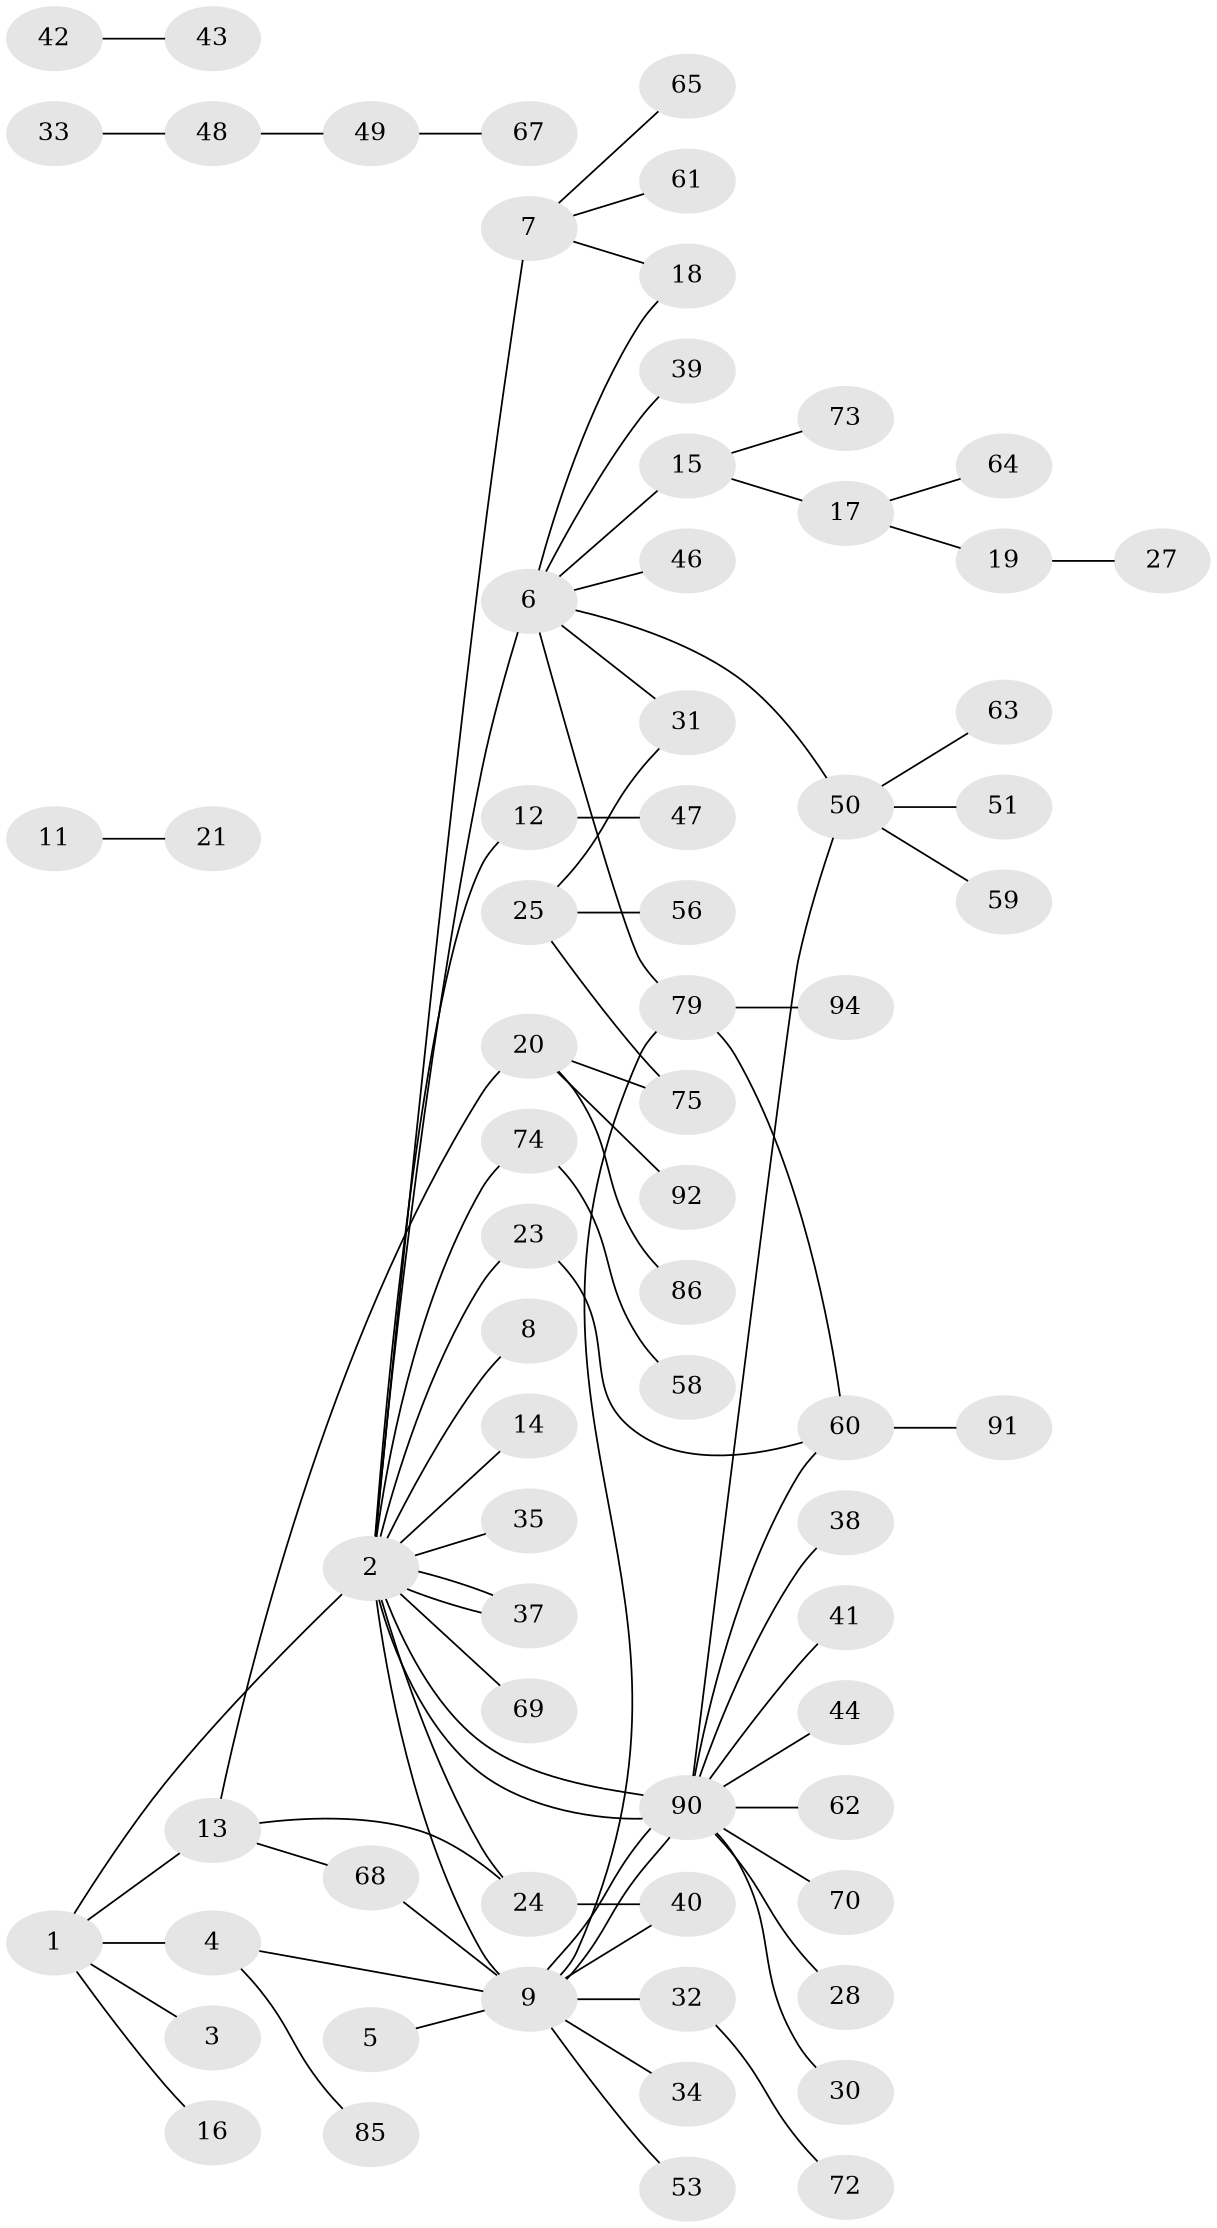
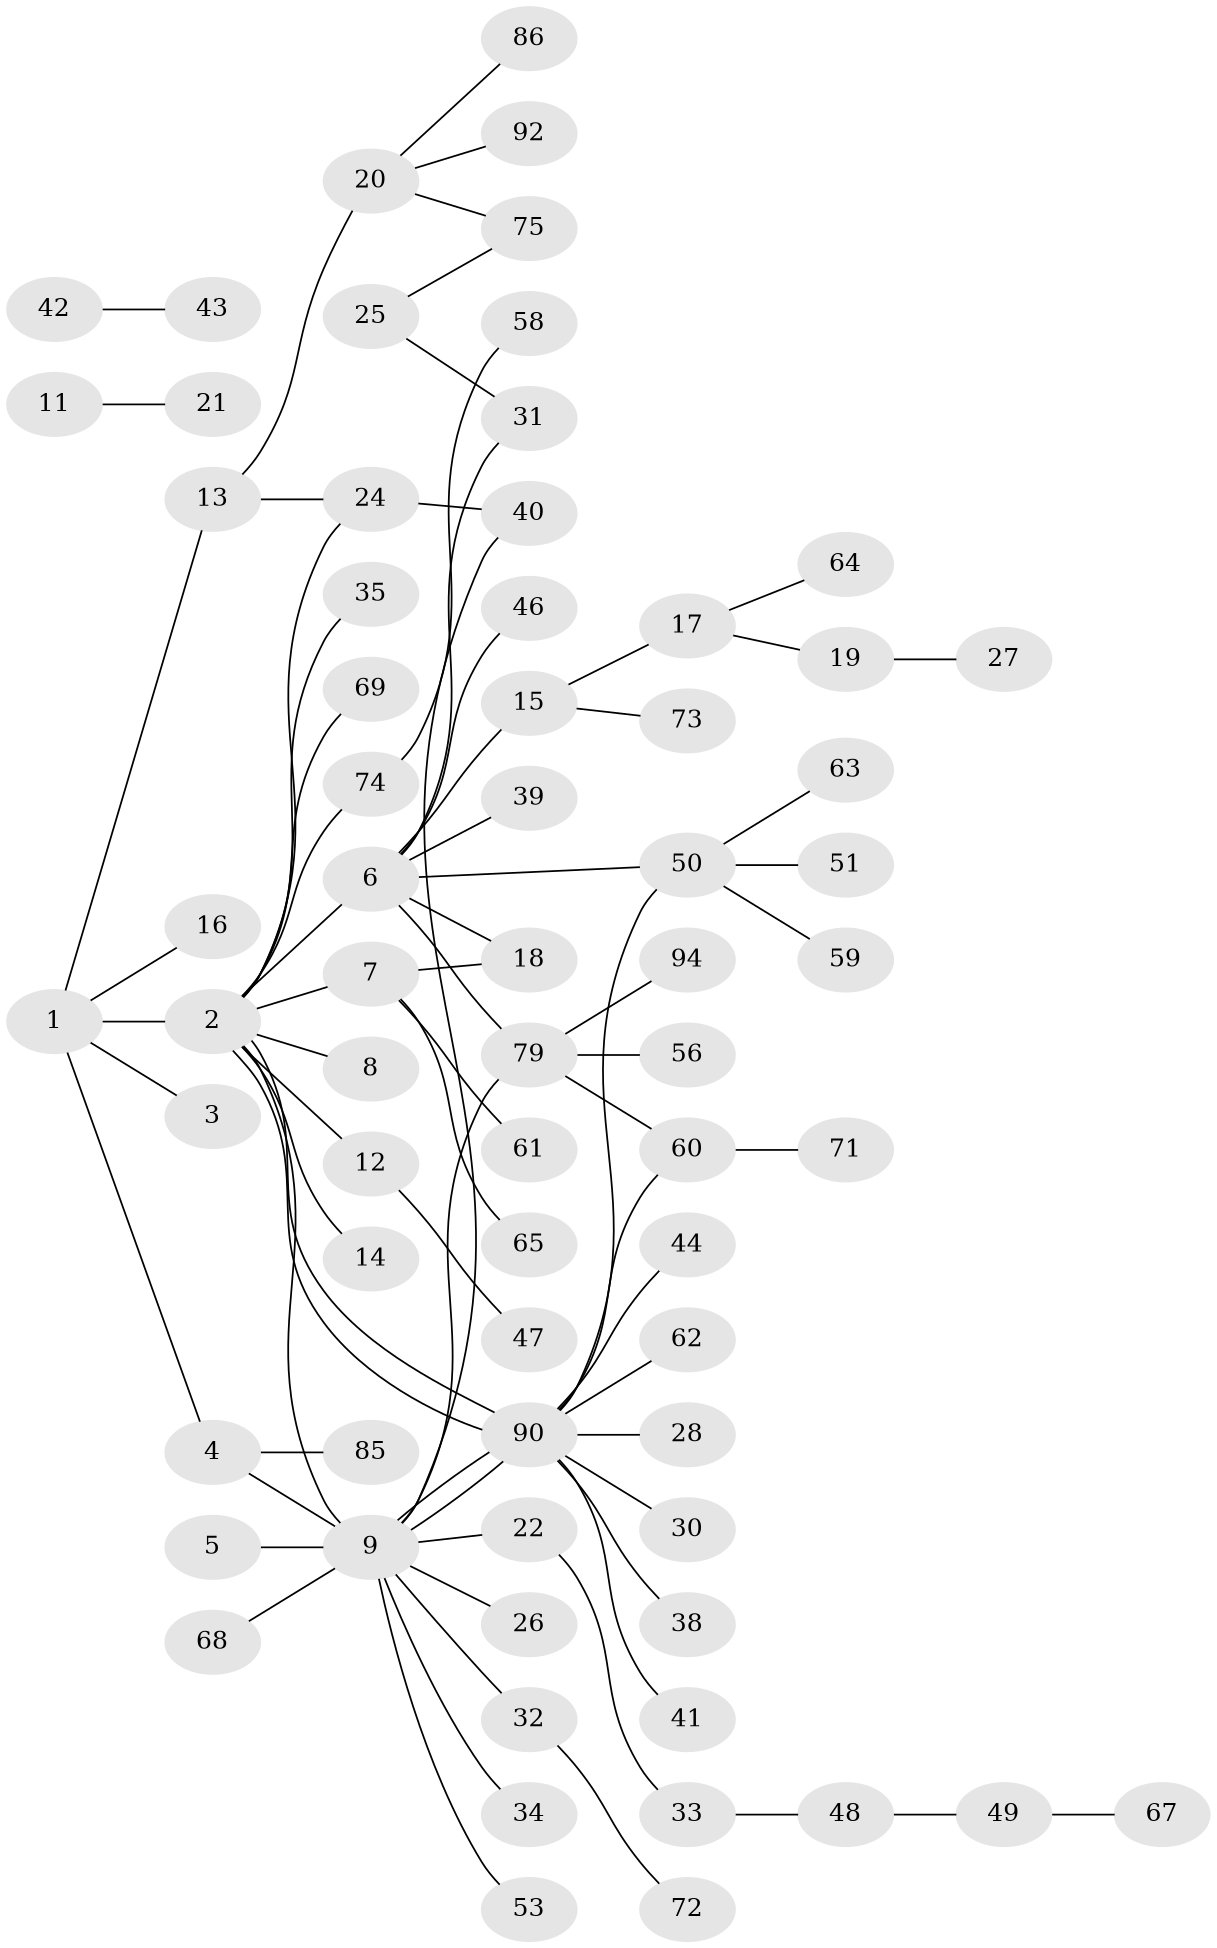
  graph {
    rankdir=LR
    node [color=gray90 style=filled]
    1
    2
    3
    4
    13
    16
    6
    7
    8
    9
    n11 [label=90]
    12
    14
-   23
    24
    35
-   37
    69
    74
    n20 [label=85]
    20
    68
    5
    15
    18
    n26 [label=79]
    39
    46
    50
    31
    61
    65
+   22
+   26
    32
    34
    40
    53
    28
    30
    38
    41
    44
    60
    62
-   70
    11
    21
    47
    58
    17
    73
    n53 [label=75]
    25
    56
    n56 [label=94]
    51
    59
    63
    33
    72
-   71 [label=91]
+   71
    n63 [label=92]
    n64 [label=86]
    19
    64
    27
    48
    49
    42
    43
    67
    1 -- 2
    1 -- 3
    1 -- 4
    1 -- 13
    1 -- 16
    2 -- 6
    2 -- 7
    2 -- 8
    2 -- 9
    2 -- n11
    2 -- n11
    2 -- 12
    2 -- 14
-   2 -- 23
    2 -- 24
    2 -- 35
-   2 -- 37
-   2 -- 37
    2 -- 69
    2 -- 74
    4 -- 9
    4 -- n20
    13 -- 24
    13 -- 20
-   13 -- 68
    6 -- 15
    6 -- 18
    6 -- n26
    6 -- 39
    6 -- 46
    6 -- 50
    6 -- 31
    7 -- 18
    7 -- 61
    7 -- 65
    9 -- n11
    9 -- n11
    9 -- n26
+   9 -- 22
+   9 -- 26
    9 -- 32
    9 -- 34
    9 -- 40
    9 -- 53
    n11 -- 50
    n11 -- 28
    n11 -- 30
    n11 -- 38
    n11 -- 41
    n11 -- 44
    n11 -- 60
    n11 -- 62
-   n11 -- 70
    12 -- 47
-   23 -- 60
    24 -- 40
    74 -- 58
    20 -- n53
    20 -- n63
    20 -- n64
    68 -- 9
    5 -- 9
    15 -- 17
    15 -- 73
    n26 -- 60
    n26 -- n56
    50 -- 51
    50 -- 59
    50 -- 63
+   22 -- 33
    32 -- 72
    60 -- 71
    11 -- 21
    17 -- 19
    17 -- 64
    25 -- 31
    25 -- n53
-   25 -- 56
+   n26 -- 56
    33 -- 48
    19 -- 27
    48 -- 49
    49 -- 67
    42 -- 43
  }
